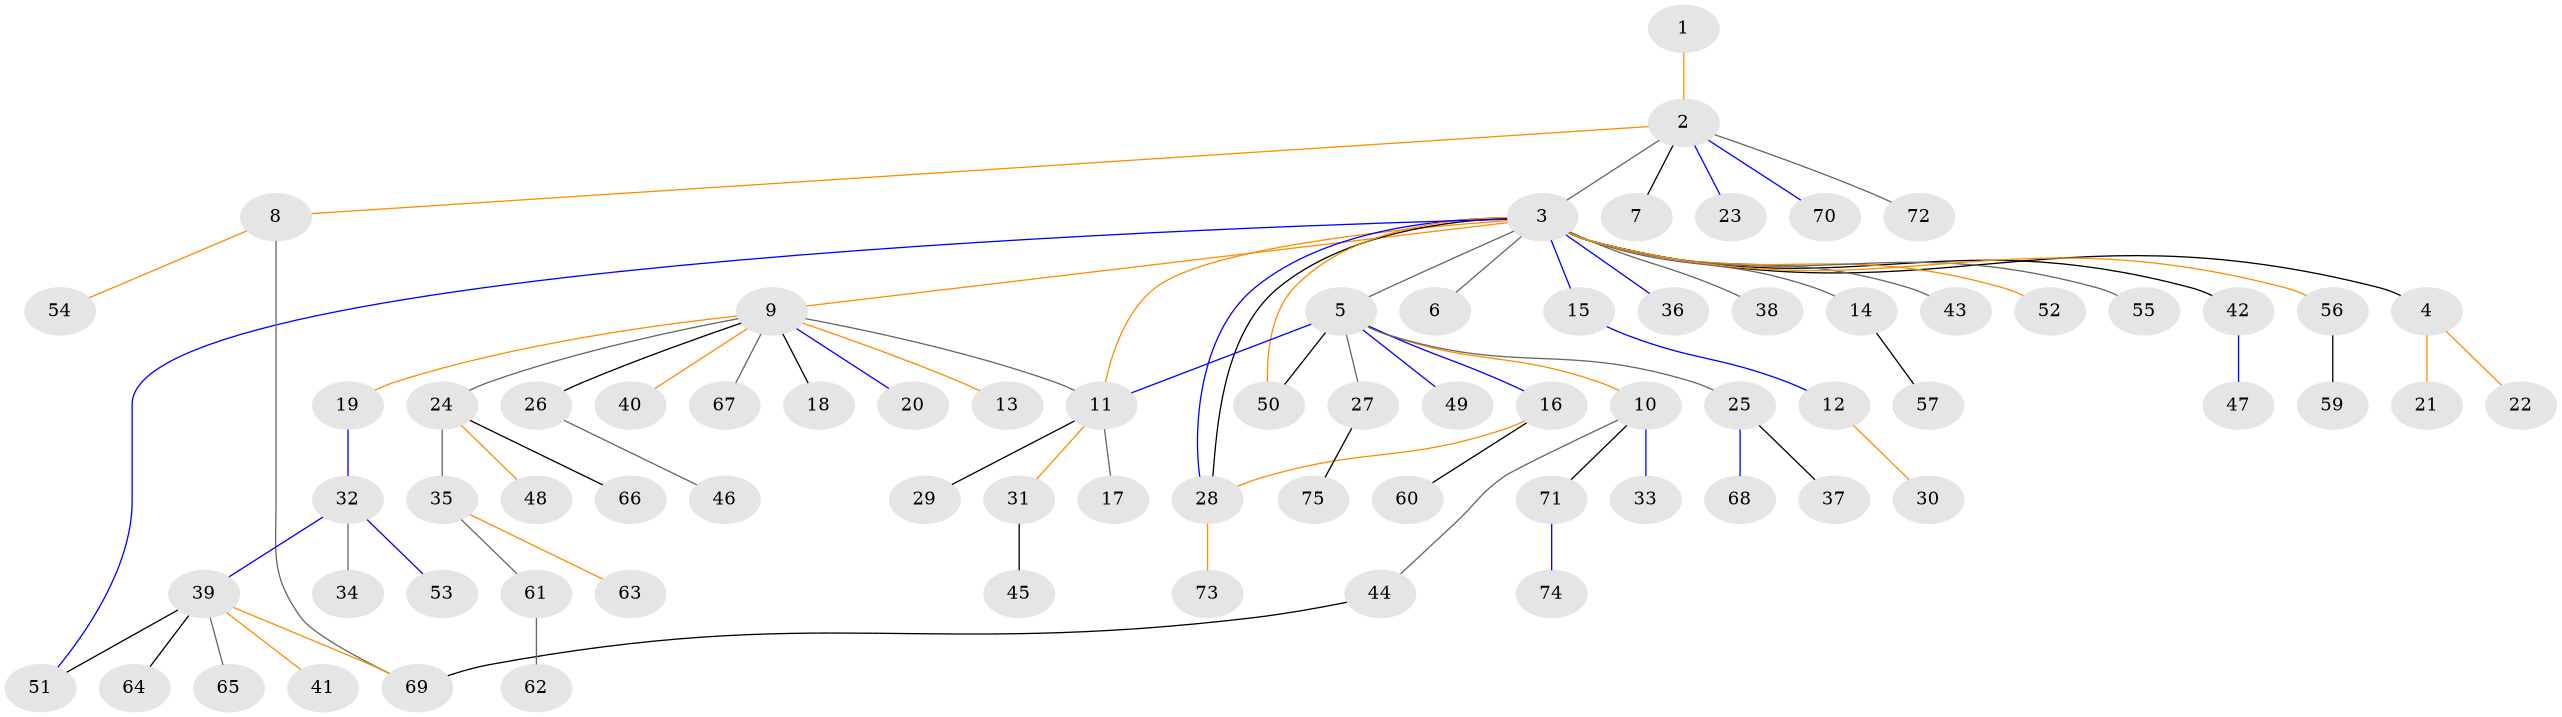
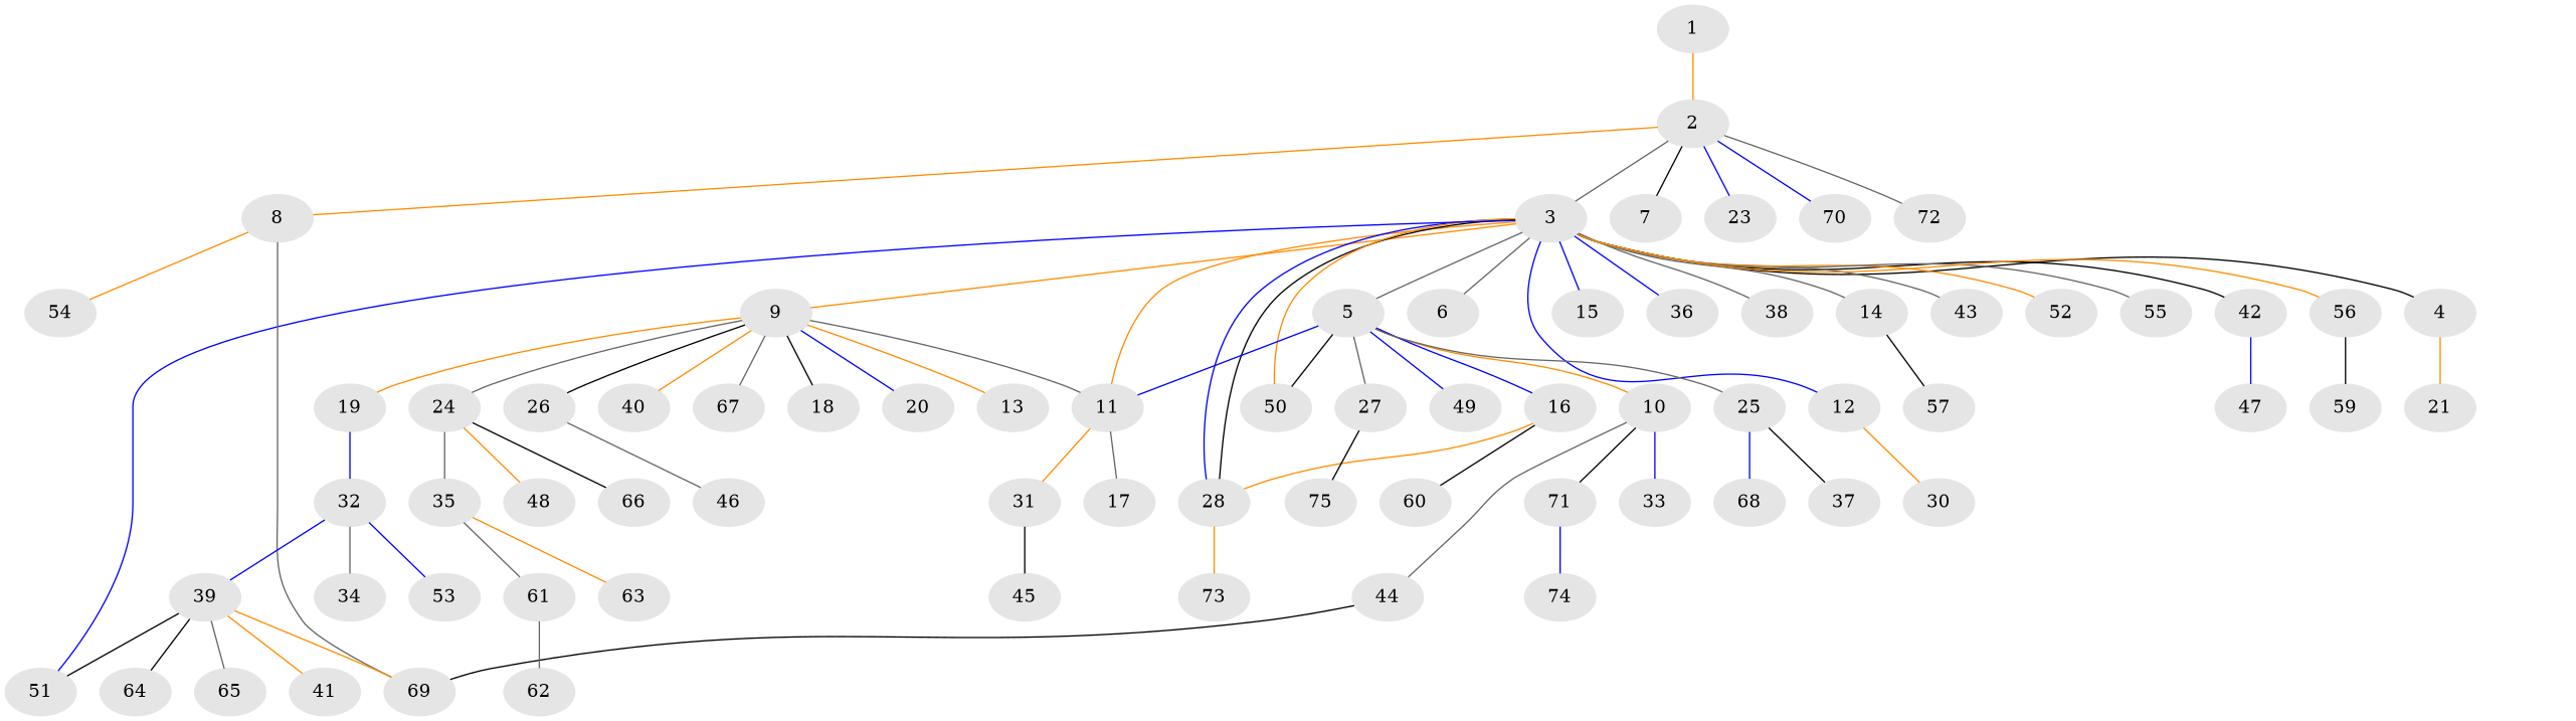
  graph {
    node [color=gray90 style=filled]
    edge [color=darkorange]
    1
    2
    3
    7
    8
    23
    70
    72
    4
    5
    6
    9
    11
    12
    14
    15
    28
    36
    38
    42
    43
    50
    51
    52
    55
    56
    54
    69
    21
-   22
    10
    16
    25
    27
    49
    13
    18
    19
    20
    24
    26
    40
    67
    17
-   29
    31
    30
    57
    73
    47
    59
    71
    33
    44
    60
    37
    68
    75
    74
    32
    35
    48
    66
    46
    45
    34
    39
    53
    61
    63
    41
    64
    65
    62
    1 -- 2
    2 -- 3 [color=gray40]
    2 -- 7 [color=black]
    2 -- 8
    2 -- 23 [color=blue]
    2 -- 70 [color=blue]
    2 -- 72 [color=gray40]
    3 -- 4 [color=black]
    3 -- 5 [color=gray40]
    3 -- 6 [color=gray40]
    3 -- 9
    3 -- 11
-   15 -- 12 [color=blue]
+   3 -- 12 [color=blue]
    3 -- 14 [color=gray40]
    3 -- 15 [color=blue]
    3 -- 28 [color=blue]
    3 -- 28 [color=black]
    3 -- 36 [color=blue]
    3 -- 38 [color=gray40]
    3 -- 42 [color=black]
    3 -- 43 [color=gray40]
    3 -- 50
    3 -- 51 [color=blue]
    3 -- 52
    3 -- 55 [color=gray40]
    3 -- 56
    8 -- 54
    8 -- 69 [color=gray40]
    4 -- 21
-   4 -- 22
    5 -- 11 [color=blue]
    5 -- 50 [color=black]
    5 -- 10
    5 -- 16 [color=blue]
    5 -- 25 [color=gray40]
    5 -- 27 [color=gray40]
    5 -- 49 [color=blue]
    9 -- 11 [color=gray40]
    9 -- 13
    9 -- 18 [color=black]
    9 -- 19
    9 -- 20 [color=blue]
    9 -- 24 [color=gray40]
    9 -- 26 [color=black]
    9 -- 40
    9 -- 67 [color=gray40]
    11 -- 17 [color=gray40]
-   11 -- 29 [color=black]
    11 -- 31
    12 -- 30
    14 -- 57 [color=black]
    28 -- 73
    42 -- 47 [color=blue]
    56 -- 59 [color=black]
    10 -- 71 [color=black]
    10 -- 33 [color=blue]
    10 -- 44 [color=gray40]
    16 -- 28
    16 -- 60 [color=black]
    25 -- 37 [color=black]
    25 -- 68 [color=blue]
    27 -- 75 [color=black]
    19 -- 32 [color=blue]
    24 -- 35 [color=gray40]
    24 -- 48
    24 -- 66 [color=black]
    26 -- 46 [color=gray40]
    31 -- 45 [color=black]
    71 -- 74 [color=blue]
    44 -- 69 [color=black]
    32 -- 34 [color=gray40]
    32 -- 39 [color=blue]
    32 -- 53 [color=blue]
    35 -- 61 [color=gray40]
    35 -- 63
    39 -- 51 [color=black]
    39 -- 69
    39 -- 41
    39 -- 64 [color=black]
    39 -- 65 [color=gray40]
    61 -- 62 [color=gray40]
  }
